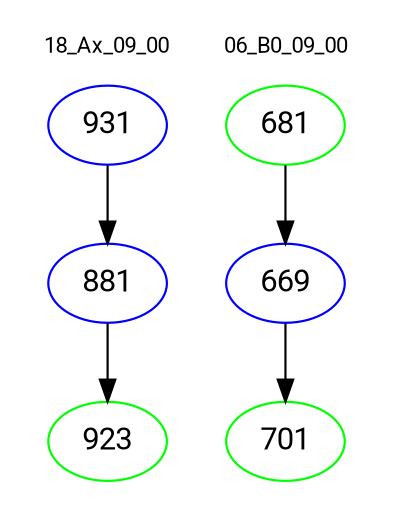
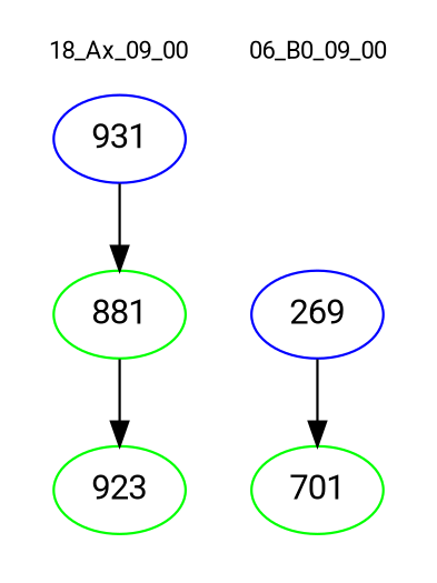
  digraph {
    fontname=Roboto
    node [color=blue fontname=Roboto]
    edge [color=black fontname=Roboto]
    n1 [label=931]
-   n2 [label=881]
+   n2 [color=green label=881]
    n3 [color=green label=923]
-   n4 [color=green label=681]
-   n5 [label=669]
+   n5 [label=269]
    n6 [color=green label=701]
    subgraph cluster_1 {
      color=white
      fontsize=10
      label="18_Ax_09_00"
      n1
      n2
      n3
    }
    subgraph cluster_2 {
      color=white
      fontsize=10
      label="06_B0_09_00"
-     n4
      n5
      n6
    }
    n1 -> n2
    n2 -> n3
-   n4 -> n5
    n5 -> n6
  }
